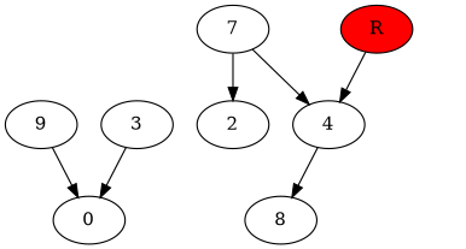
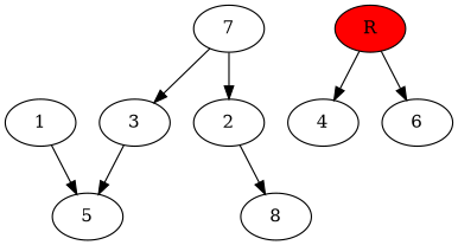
  digraph {
-   1 [label=9]
-   5 [label=0]
+   1
+   5
    3
    4
    8
    7
    2
    R [fillcolor="#ff0000" style=filled]
+   6
    1 -> 5
    3 -> 5
-   4 -> 8
-   7 -> 4
+   2 -> 8
+   7 -> 3
    7 -> 2
    R -> 4
+   R -> 6
  }
